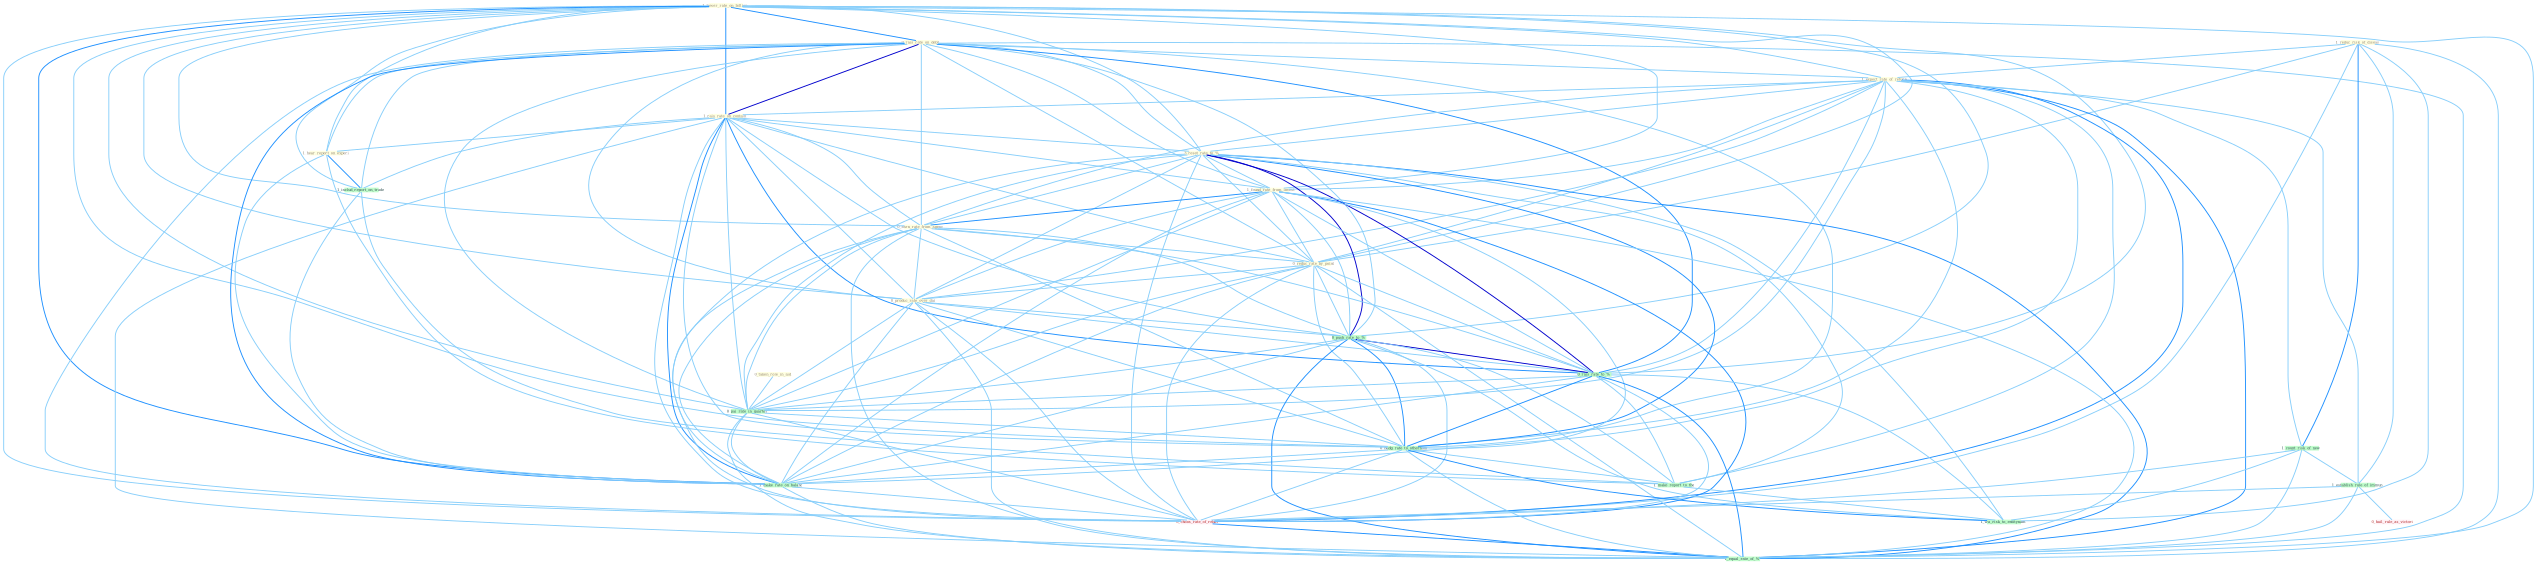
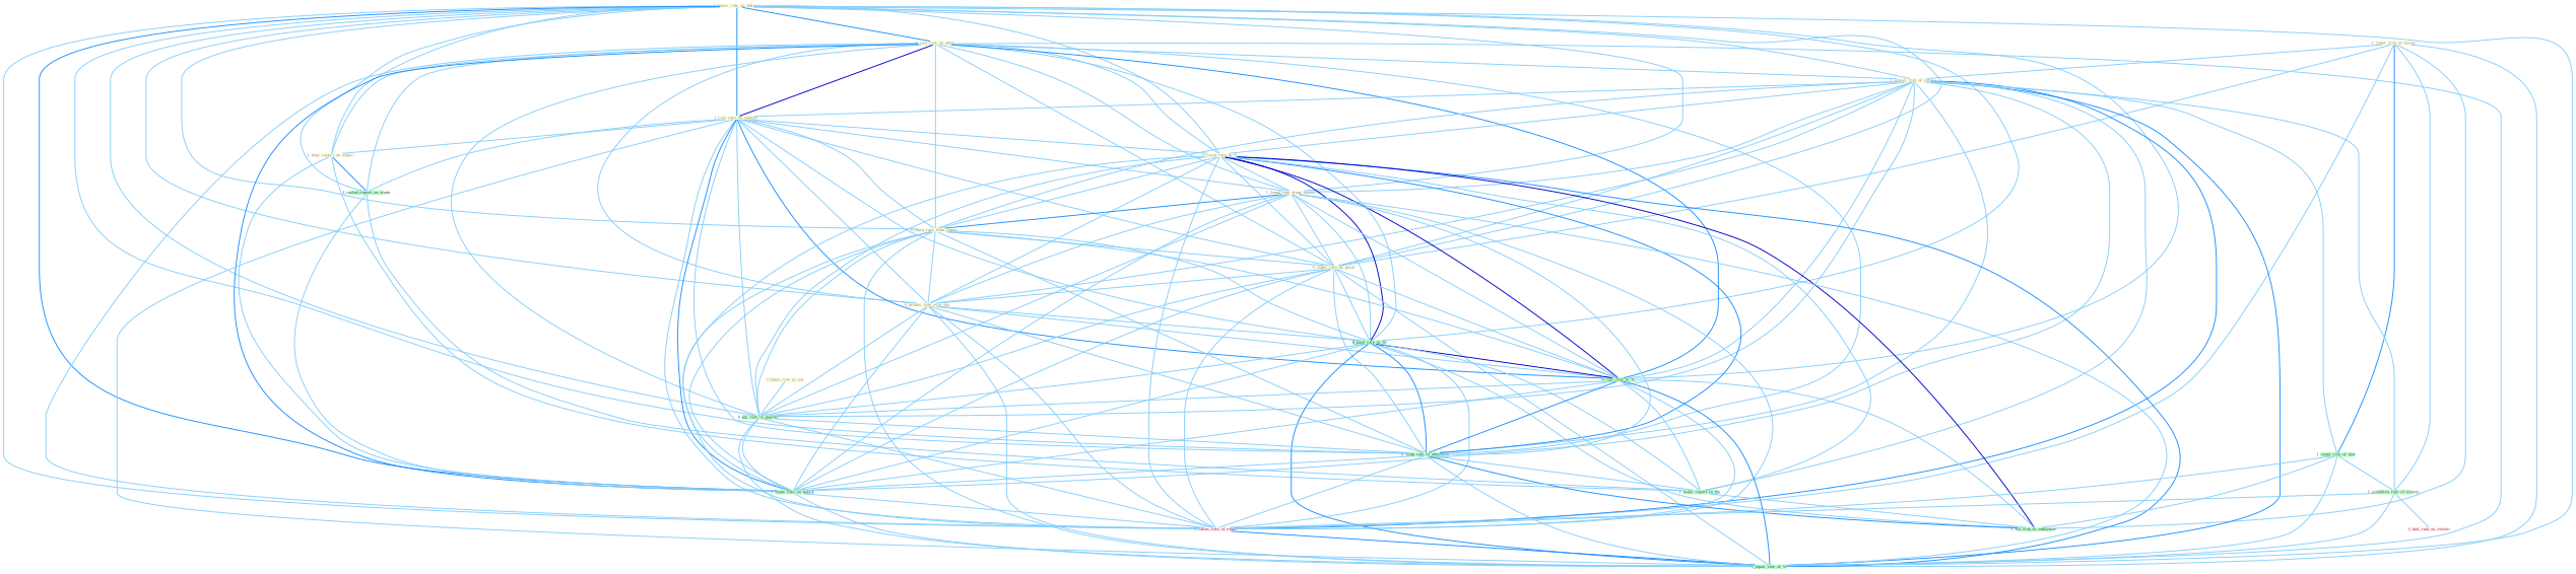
  graph {
    node [color="#ffffe0" fixedsize=true fontcolor="#8b7d6b" fontsize=4 shape=polygon style=filled]
    edge [color="#87cefa" w=1]
    "1_lower_rate_on_billion " [height=.06 width=.5]
    "0_rais_rate_on_debt " [height=.06 width=.5]
    "0_taken_role_in_aid " [height=.06 width=.5]
    "1_reduc_risk_of_diseas " [height=.06 width=.5]
    "1_expect_rate_of_return " [height=.06 width=.5]
    "1_rais_rate_on_contain " [height=.06 width=.5]
    n7 [height=.06 label="3_reset_rate_to_%" width=.5]
    "1_found_rate_from_invest " [height=.06 width=.5]
    "1_hear_report_on_experi " [height=.06 width=.5]
    "0_earn_rate_from_agenc " [height=.06 width=.5]
    "0_reduc_rate_by_point " [height=.06 width=.5]
    "0_produc_rate_over_dai " [height=.06 width=.5]
    "0_choos_rate_of_rebat " [color="#fff0f5" fontcolor="#b22222" height=.06 width=.5]
    "0_hail_rule_as_victori " [color="#fff0f5" fontcolor="#b22222" height=.06 width=.5]
    "0_push_rate_to_% " [color="#BDFCC9" fontcolor="#2f4f4f" height=.06 width=.5]
    "0_rais_rate_to_% " [color="#BDFCC9" fontcolor="#2f4f4f" height=.06 width=.5]
    "0_pai_rate_in_quarter " [color="#BDFCC9" fontcolor="#2f4f4f" height=.06 width=.5]
    "0_nudg_rate_to_othernum " [color="#BDFCC9" fontcolor="#2f4f4f" height=.06 width=.5]
    "1_includ_report_on_trade " [color="#BDFCC9" fontcolor="#2f4f4f" height=.06 width=.5]
    n20 [color="#BDFCC9" fontcolor="#2f4f4f" height=.06 label="1_make_rate_on_balanc" width=.5]
    "1_equal_rate_of_% " [color="#BDFCC9" fontcolor="#2f4f4f" height=.06 width=.5]
    "1_count_risk_of_new " [color="#BDFCC9" fontcolor="#2f4f4f" height=.06 width=.5]
    "1_establish_rule_of_immun " [color="#BDFCC9" fontcolor="#2f4f4f" height=.06 width=.5]
    "1_wa_risk_to_entitynam " [color="#BDFCC9" fontcolor="#2f4f4f" height=.06 width=.5]
    "1_make_report_to_the " [color="#BDFCC9" fontcolor="#2f4f4f" height=.06 width=.5]
    subgraph sub_1 {
      "1_lower_rate_on_billion "
      "0_rais_rate_on_debt "
      "0_taken_role_in_aid "
      "1_reduc_risk_of_diseas "
      "1_expect_rate_of_return "
      "1_rais_rate_on_contain "
      n7
      "1_found_rate_from_invest "
      "1_hear_report_on_experi "
      "0_earn_rate_from_agenc "
      "0_reduc_rate_by_point "
      "0_produc_rate_over_dai "
    }
    subgraph sub_2 {
      "0_choos_rate_of_rebat "
      "0_hail_rule_as_victori "
    }
    "1_lower_rate_on_billion " -- "0_rais_rate_on_debt " [color="#1e90ff" w=2]
    "1_lower_rate_on_billion " -- "1_expect_rate_of_return "
    "1_lower_rate_on_billion " -- "1_rais_rate_on_contain " [color="#1e90ff" w=2]
    "1_lower_rate_on_billion " -- n7
    "1_lower_rate_on_billion " -- "1_found_rate_from_invest "
    "1_lower_rate_on_billion " -- "1_hear_report_on_experi "
    "1_lower_rate_on_billion " -- "0_earn_rate_from_agenc "
    "1_lower_rate_on_billion " -- "0_reduc_rate_by_point "
    "1_lower_rate_on_billion " -- "0_produc_rate_over_dai "
    "1_lower_rate_on_billion " -- "0_choos_rate_of_rebat "
    "1_lower_rate_on_billion " -- "0_push_rate_to_% "
    "1_lower_rate_on_billion " -- "0_rais_rate_to_% "
    "1_lower_rate_on_billion " -- "0_pai_rate_in_quarter "
    "1_lower_rate_on_billion " -- "0_nudg_rate_to_othernum "
    "1_lower_rate_on_billion " -- "1_includ_report_on_trade "
    "1_lower_rate_on_billion " -- n20 [color="#1e90ff" w=2]
    "1_lower_rate_on_billion " -- "1_equal_rate_of_% "
    "0_rais_rate_on_debt " -- "1_expect_rate_of_return "
    "0_rais_rate_on_debt " -- "1_rais_rate_on_contain " [color="#0000cd" w=3]
    "0_rais_rate_on_debt " -- n7
    "0_rais_rate_on_debt " -- "1_found_rate_from_invest "
    "0_rais_rate_on_debt " -- "1_hear_report_on_experi "
    "0_rais_rate_on_debt " -- "0_earn_rate_from_agenc "
    "0_rais_rate_on_debt " -- "0_reduc_rate_by_point "
    "0_rais_rate_on_debt " -- "0_produc_rate_over_dai "
    "0_rais_rate_on_debt " -- "0_choos_rate_of_rebat "
    "0_rais_rate_on_debt " -- "0_push_rate_to_% "
    "0_rais_rate_on_debt " -- "0_rais_rate_to_% " [color="#1e90ff" w=2]
    "0_rais_rate_on_debt " -- "0_pai_rate_in_quarter "
    "0_rais_rate_on_debt " -- "0_nudg_rate_to_othernum "
    "0_rais_rate_on_debt " -- "1_includ_report_on_trade "
    "0_rais_rate_on_debt " -- n20 [color="#1e90ff" w=2]
    "0_rais_rate_on_debt " -- "1_equal_rate_of_% "
    "0_taken_role_in_aid " -- "0_pai_rate_in_quarter "
    "1_reduc_risk_of_diseas " -- "1_expect_rate_of_return "
    "1_reduc_risk_of_diseas " -- "0_reduc_rate_by_point "
    "1_reduc_risk_of_diseas " -- "0_choos_rate_of_rebat "
    "1_reduc_risk_of_diseas " -- "1_equal_rate_of_% "
    "1_reduc_risk_of_diseas " -- "1_count_risk_of_new " [color="#1e90ff" w=2]
    "1_reduc_risk_of_diseas " -- "1_establish_rule_of_immun "
    "1_reduc_risk_of_diseas " -- "1_wa_risk_to_entitynam "
    "1_expect_rate_of_return " -- "1_rais_rate_on_contain "
    "1_expect_rate_of_return " -- n7
    "1_expect_rate_of_return " -- "1_found_rate_from_invest "
    "1_expect_rate_of_return " -- "0_earn_rate_from_agenc "
    "1_expect_rate_of_return " -- "0_reduc_rate_by_point "
    "1_expect_rate_of_return " -- "0_produc_rate_over_dai "
    "1_expect_rate_of_return " -- "0_choos_rate_of_rebat " [color="#1e90ff" w=2]
    "1_expect_rate_of_return " -- "0_rais_rate_to_% "
    "1_expect_rate_of_return " -- "0_pai_rate_in_quarter "
    "1_expect_rate_of_return " -- "0_nudg_rate_to_othernum "
    "1_expect_rate_of_return " -- n20
    "1_expect_rate_of_return " -- "1_equal_rate_of_% " [color="#1e90ff" w=2]
    "1_expect_rate_of_return " -- "1_count_risk_of_new "
    "1_expect_rate_of_return " -- "1_establish_rule_of_immun "
    "1_expect_rate_of_return " -- "1_make_report_to_the "
    "1_rais_rate_on_contain " -- n7
    "1_rais_rate_on_contain " -- "1_found_rate_from_invest "
    "1_rais_rate_on_contain " -- "1_hear_report_on_experi "
    "1_rais_rate_on_contain " -- "0_earn_rate_from_agenc "
    "1_rais_rate_on_contain " -- "0_reduc_rate_by_point "
    "1_rais_rate_on_contain " -- "0_produc_rate_over_dai "
    "1_rais_rate_on_contain " -- "0_choos_rate_of_rebat "
    "1_rais_rate_on_contain " -- "0_push_rate_to_% "
    "1_rais_rate_on_contain " -- "0_rais_rate_to_% " [color="#1e90ff" w=2]
    "1_rais_rate_on_contain " -- "0_pai_rate_in_quarter "
    "1_rais_rate_on_contain " -- "0_nudg_rate_to_othernum "
    "1_rais_rate_on_contain " -- "1_includ_report_on_trade "
    "1_rais_rate_on_contain " -- n20 [color="#1e90ff" w=2]
    "1_rais_rate_on_contain " -- "1_equal_rate_of_% "
    n7 -- "1_found_rate_from_invest "
    n7 -- "0_earn_rate_from_agenc "
    n7 -- "0_reduc_rate_by_point "
    n7 -- "0_produc_rate_over_dai "
    n7 -- "0_choos_rate_of_rebat "
    n7 -- "0_push_rate_to_% " [color="#0000cd" w=3]
    n7 -- "0_rais_rate_to_% " [color="#0000cd" w=3]
    n7 -- "0_pai_rate_in_quarter "
    n7 -- "0_nudg_rate_to_othernum " [color="#1e90ff" w=2]
    n7 -- n20
    n7 -- "1_equal_rate_of_% " [color="#1e90ff" w=2]
-   n7 -- "1_wa_risk_to_entitynam "
+   n7 -- "1_wa_risk_to_entitynam " [color="#0000cd"]
    n7 -- "1_make_report_to_the "
    "1_found_rate_from_invest " -- "0_earn_rate_from_agenc " [color="#1e90ff" w=2]
    "1_found_rate_from_invest " -- "0_reduc_rate_by_point "
    "1_found_rate_from_invest " -- "0_produc_rate_over_dai "
-   "1_found_rate_from_invest " -- "0_choos_rate_of_rebat " [color="#1e90ff"]
+   "1_found_rate_from_invest " -- "0_choos_rate_of_rebat "
    "1_found_rate_from_invest " -- "0_push_rate_to_% "
    "1_found_rate_from_invest " -- "0_rais_rate_to_% "
    "1_found_rate_from_invest " -- "0_pai_rate_in_quarter "
    "1_found_rate_from_invest " -- "0_nudg_rate_to_othernum "
    "1_found_rate_from_invest " -- n20
    "1_found_rate_from_invest " -- "1_equal_rate_of_% "
    "1_hear_report_on_experi " -- "1_includ_report_on_trade " [color="#1e90ff" w=2]
    "1_hear_report_on_experi " -- n20
    "1_hear_report_on_experi " -- "1_make_report_to_the "
    "0_earn_rate_from_agenc " -- "0_reduc_rate_by_point "
    "0_earn_rate_from_agenc " -- "0_produc_rate_over_dai "
    "0_earn_rate_from_agenc " -- "0_choos_rate_of_rebat "
    "0_earn_rate_from_agenc " -- "0_push_rate_to_% "
    "0_earn_rate_from_agenc " -- "0_rais_rate_to_% "
    "0_earn_rate_from_agenc " -- "0_pai_rate_in_quarter "
    "0_earn_rate_from_agenc " -- "0_nudg_rate_to_othernum "
    "0_earn_rate_from_agenc " -- n20
    "0_earn_rate_from_agenc " -- "1_equal_rate_of_% "
    "0_reduc_rate_by_point " -- "0_produc_rate_over_dai "
    "0_reduc_rate_by_point " -- "0_choos_rate_of_rebat "
    "0_reduc_rate_by_point " -- "0_push_rate_to_% "
    "0_reduc_rate_by_point " -- "0_rais_rate_to_% "
    "0_reduc_rate_by_point " -- "0_pai_rate_in_quarter "
    "0_reduc_rate_by_point " -- "0_nudg_rate_to_othernum "
    "0_reduc_rate_by_point " -- n20
    "0_reduc_rate_by_point " -- "1_equal_rate_of_% "
    "0_produc_rate_over_dai " -- "0_choos_rate_of_rebat "
    "0_produc_rate_over_dai " -- "0_push_rate_to_% "
    "0_produc_rate_over_dai " -- "0_rais_rate_to_% "
    "0_produc_rate_over_dai " -- "0_pai_rate_in_quarter "
    "0_produc_rate_over_dai " -- "0_nudg_rate_to_othernum "
    "0_produc_rate_over_dai " -- n20
    "0_produc_rate_over_dai " -- "1_equal_rate_of_% "
    "0_choos_rate_of_rebat " -- "1_equal_rate_of_% " [color="#1e90ff" w=2]
    "0_push_rate_to_% " -- "0_choos_rate_of_rebat "
    "0_push_rate_to_% " -- "0_rais_rate_to_% " [color="#0000cd" w=3]
    "0_push_rate_to_% " -- "0_pai_rate_in_quarter "
    "0_push_rate_to_% " -- "0_nudg_rate_to_othernum " [color="#1e90ff" w=2]
    "0_push_rate_to_% " -- n20
    "0_push_rate_to_% " -- "1_equal_rate_of_% " [color="#1e90ff" w=2]
    "0_push_rate_to_% " -- "1_wa_risk_to_entitynam "
    "0_push_rate_to_% " -- "1_make_report_to_the "
    "0_rais_rate_to_% " -- "0_choos_rate_of_rebat "
    "0_rais_rate_to_% " -- "0_pai_rate_in_quarter "
    "0_rais_rate_to_% " -- "0_nudg_rate_to_othernum " [color="#1e90ff" w=2]
    "0_rais_rate_to_% " -- n20
    "0_rais_rate_to_% " -- "1_equal_rate_of_% " [color="#1e90ff" w=2]
    "0_rais_rate_to_% " -- "1_wa_risk_to_entitynam "
    "0_rais_rate_to_% " -- "1_make_report_to_the "
    "0_pai_rate_in_quarter " -- "0_choos_rate_of_rebat "
    "0_pai_rate_in_quarter " -- "0_nudg_rate_to_othernum "
    "0_pai_rate_in_quarter " -- n20
    "0_pai_rate_in_quarter " -- "1_equal_rate_of_% "
    "0_nudg_rate_to_othernum " -- "0_choos_rate_of_rebat "
    "0_nudg_rate_to_othernum " -- n20
    "0_nudg_rate_to_othernum " -- "1_equal_rate_of_% "
    "0_nudg_rate_to_othernum " -- "1_wa_risk_to_entitynam " [color="#1e90ff"]
    "0_nudg_rate_to_othernum " -- "1_make_report_to_the "
    "1_includ_report_on_trade " -- n20
    "1_includ_report_on_trade " -- "1_make_report_to_the "
    n20 -- "0_choos_rate_of_rebat "
    n20 -- "1_equal_rate_of_% "
    "1_count_risk_of_new " -- "0_choos_rate_of_rebat "
    "1_count_risk_of_new " -- "1_equal_rate_of_% "
    "1_count_risk_of_new " -- "1_establish_rule_of_immun "
    "1_count_risk_of_new " -- "1_wa_risk_to_entitynam "
    "1_establish_rule_of_immun " -- "0_choos_rate_of_rebat "
    "1_establish_rule_of_immun " -- "0_hail_rule_as_victori "
    "1_establish_rule_of_immun " -- "1_equal_rate_of_% "
    "1_make_report_to_the " -- "1_wa_risk_to_entitynam "
  }
